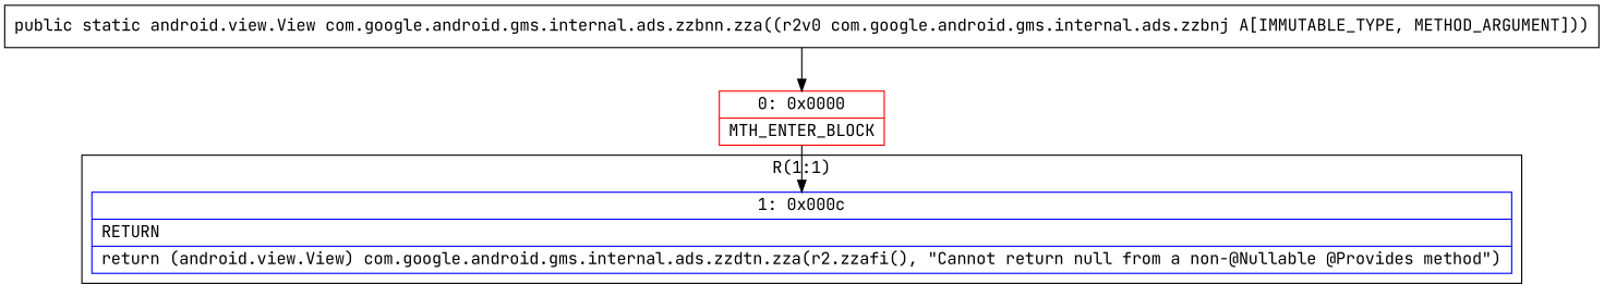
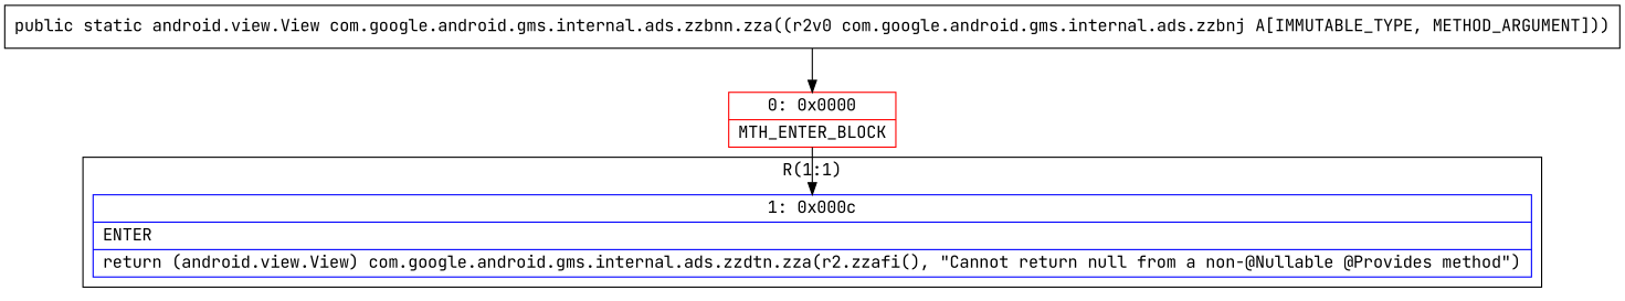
  digraph {
    fontname="JetBrains Mono"
    node [shape=record fontname="JetBrains Mono"]
    edge [fontname="JetBrains Mono"]
-   n1 [color=blue label="{1\:\ 0x000c|RETURN\l|return (android.view.View) com.google.android.gms.internal.ads.zzdtn.zza(r2.zzafi(), \"Cannot return null from a non\-@Nullable @Provides method\")\l}"]
+   n1 [color=blue label="{1\:\ 0x000c|ENTER\l|return (android.view.View) com.google.android.gms.internal.ads.zzdtn.zza(r2.zzafi(), \"Cannot return null from a non\-@Nullable @Provides method\")\l}"]
    n2 [color=red label="{0\:\ 0x0000|MTH_ENTER_BLOCK\l}"]
    n3 [label="{public static android.view.View com.google.android.gms.internal.ads.zzbnn.zza((r2v0 com.google.android.gms.internal.ads.zzbnj A[IMMUTABLE_TYPE, METHOD_ARGUMENT])) }"]
    subgraph cluster_1 {
      label="R(1:1)"
      n1
    }
    n2 -> n1
    n3 -> n2
  }
